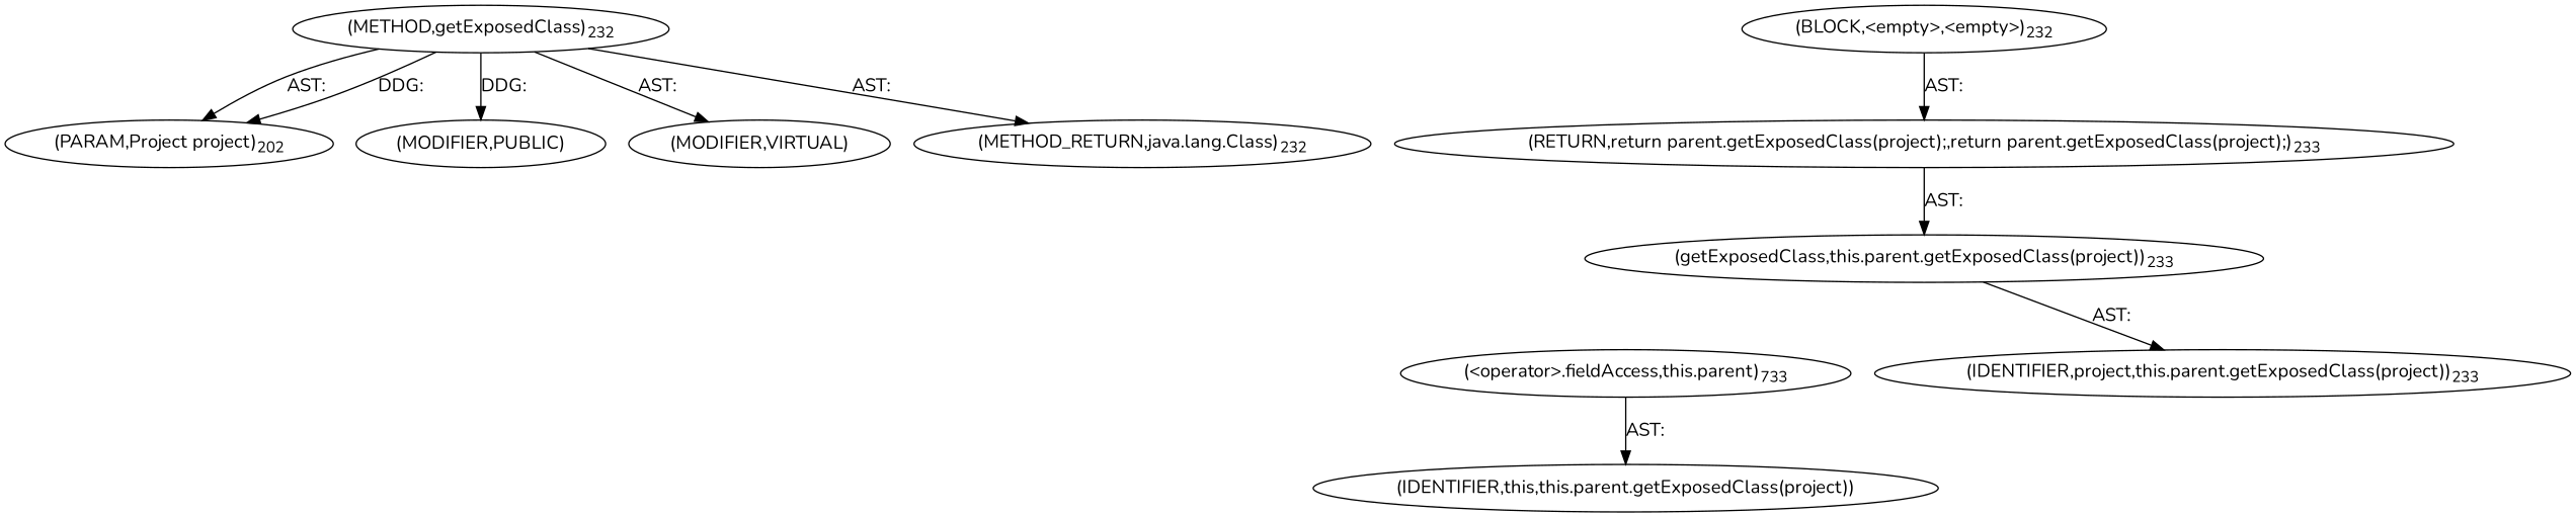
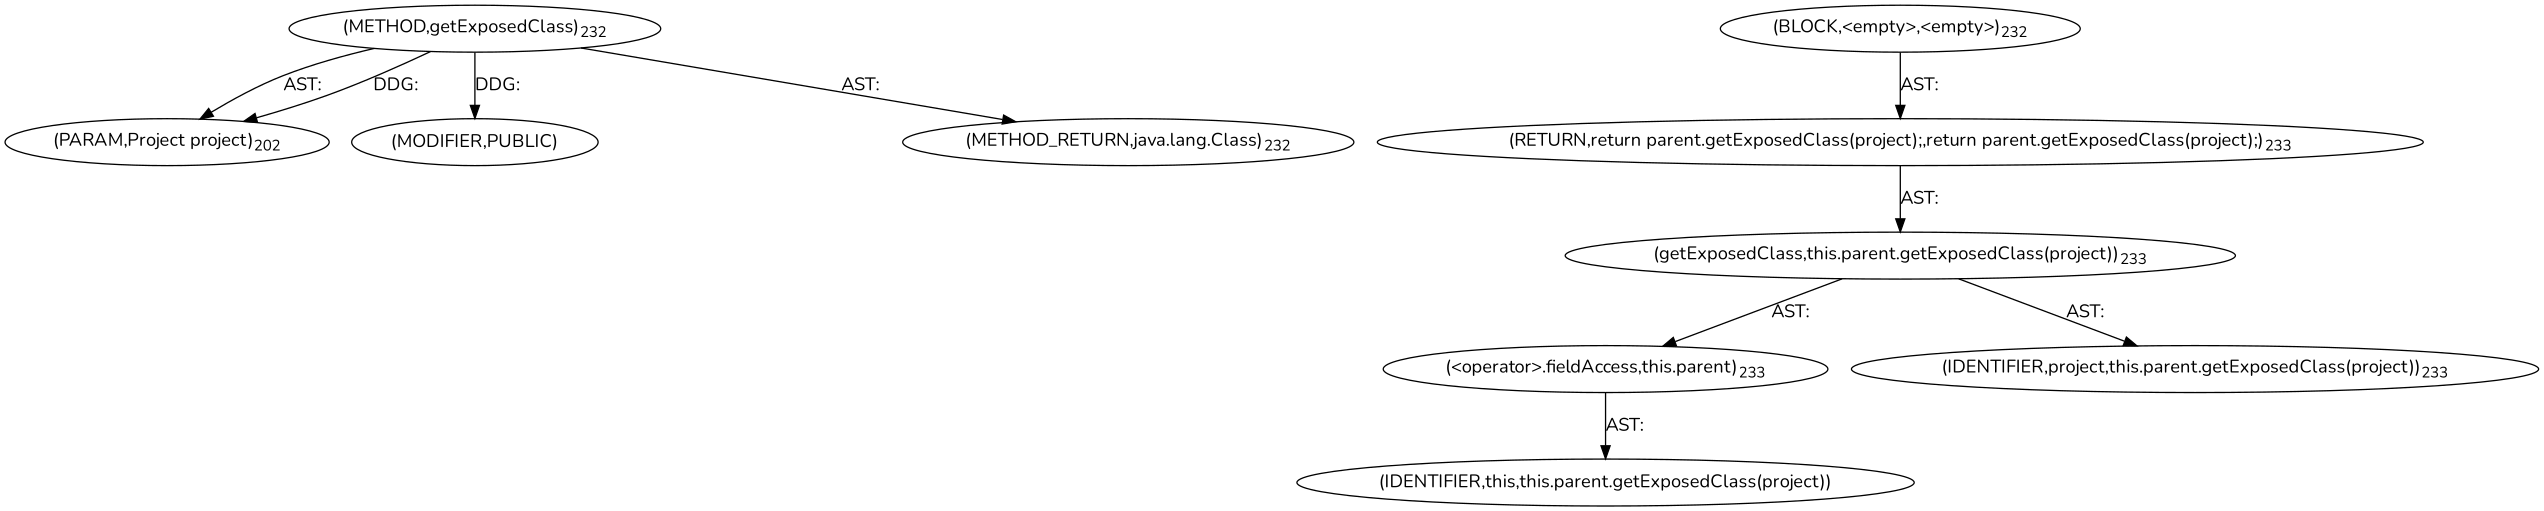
  digraph {
    fontname=Nunito
    node [fontname=Nunito]
    edge [fontname=Nunito]
    n1 [label=<(METHOD,getExposedClass)<SUB>232</SUB>>]
    n2 [label=<(PARAM,Project project)<SUB>202</SUB>>]
    n3 [label=<(MODIFIER,PUBLIC)>]
-   n4 [label=<(MODIFIER,VIRTUAL)>]
    n5 [label=<(METHOD_RETURN,java.lang.Class)<SUB>232</SUB>>]
    n6 [label=<(BLOCK,&lt;empty&gt;,&lt;empty&gt;)<SUB>232</SUB>>]
    n7 [label=<(RETURN,return parent.getExposedClass(project);,return parent.getExposedClass(project);)<SUB>233</SUB>>]
    n8 [label=<(getExposedClass,this.parent.getExposedClass(project))<SUB>233</SUB>>]
-   n9 [label=<(&lt;operator&gt;.fieldAccess,this.parent)<SUB>733</SUB>>]
+   n9 [label=<(&lt;operator&gt;.fieldAccess,this.parent)<SUB>233</SUB>>]
    n10 [label=<(IDENTIFIER,project,this.parent.getExposedClass(project))<SUB>233</SUB>>]
    n11 [label=<(IDENTIFIER,this,this.parent.getExposedClass(project))>]
    n1 -> n2 [label="AST: "]
    n1 -> n2 [label="DDG: "]
    n1 -> n3 [label="DDG: "]
-   n1 -> n4 [label="AST: "]
    n1 -> n5 [label="AST: "]
    n6 -> n7 [label="AST: "]
    n7 -> n8 [label="AST: "]
+   n8 -> n9 [label="AST: "]
    n8 -> n10 [label="AST: "]
    n9 -> n11 [label="AST: "]
  }
